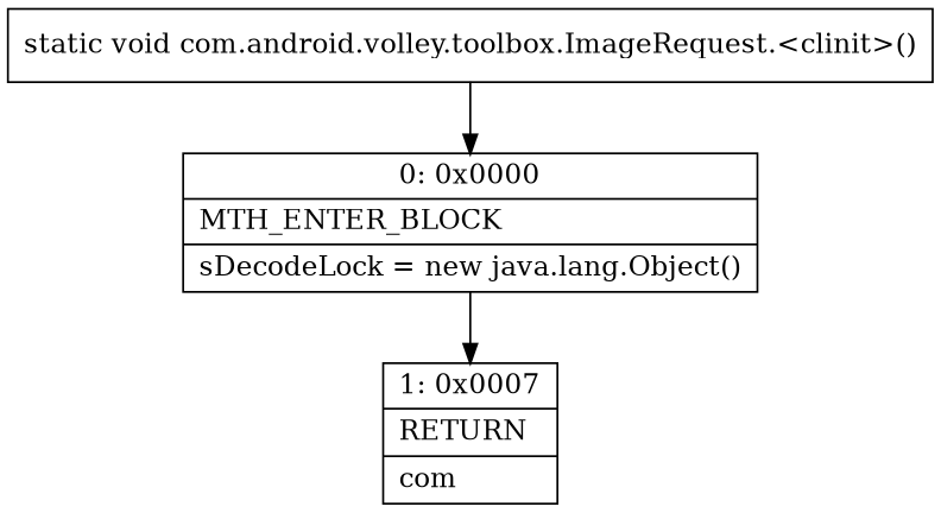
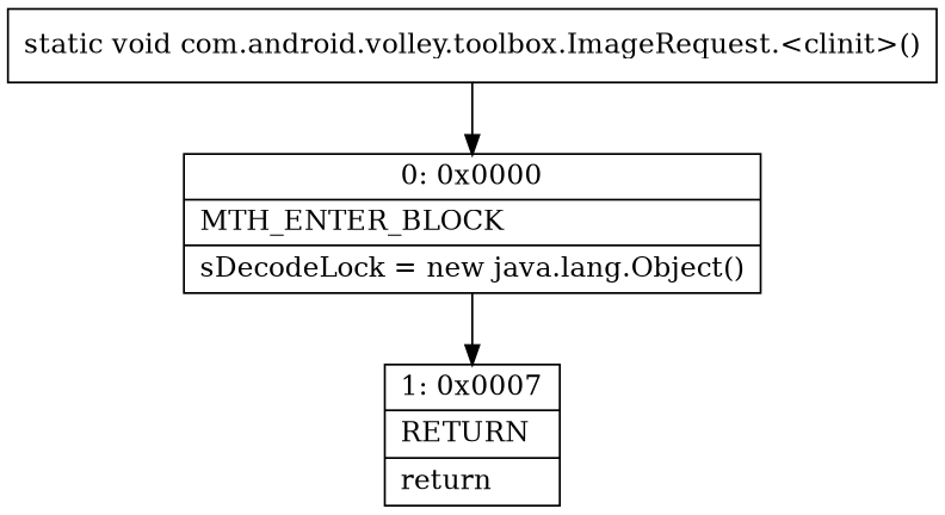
  digraph {
    node [shape=record]
    n1 [label="{0\:\ 0x0000|MTH_ENTER_BLOCK\l|sDecodeLock = new java.lang.Object()\l}"]
-   n2 [label="{1\:\ 0x0007|RETURN\l|com\l}"]
+   n2 [label="{1\:\ 0x0007|RETURN\l|return\l}"]
    n3 [label="{static void com.android.volley.toolbox.ImageRequest.\<clinit\>() }"]
    n1 -> n2
    n3 -> n1
  }
